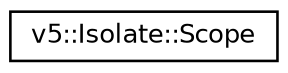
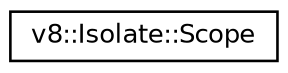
  digraph {
    rankdir=LR
-   n1 [color=black fillcolor=white fontname=Helvetica fontsize=10 height=0.2 label="v5::Isolate::Scope" shape=record style=filled width=0.4]
+   n1 [color=black fillcolor=white fontname=Helvetica fontsize=10 height=0.2 label="v8::Isolate::Scope" shape=record style=filled width=0.4]
  }
